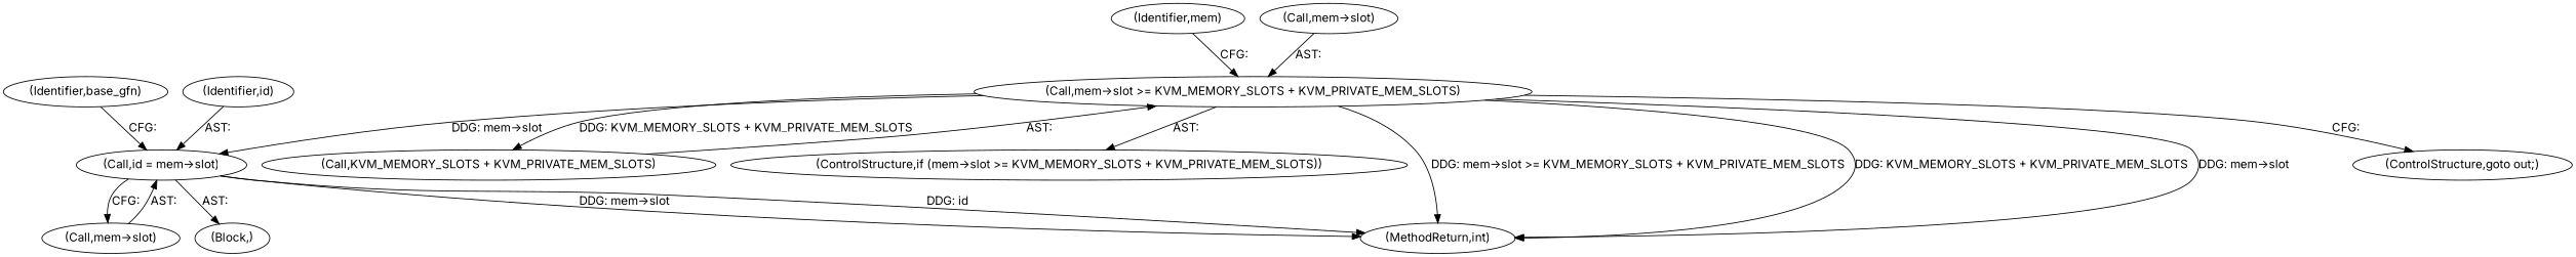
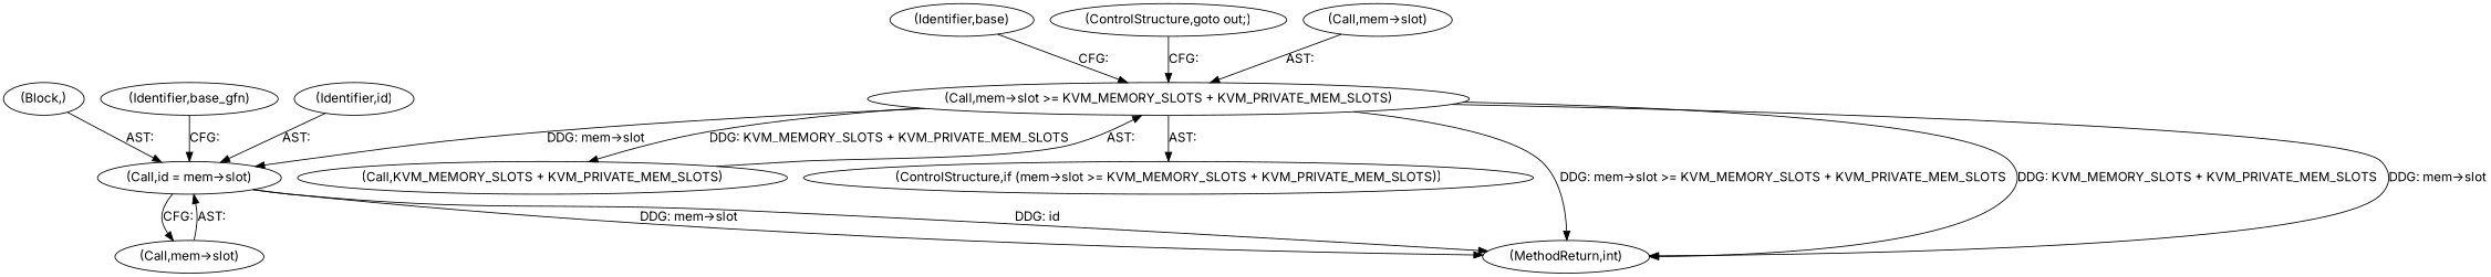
  digraph {
    fontname=Inter
    node [fontname=Inter]
    edge [fontname=Inter]
    n1 [label="(Call,mem->slot >= KVM_MEMORY_SLOTS + KVM_PRIVATE_MEM_SLOTS)"]
    n2 [label="(Call,id = mem->slot)"]
    n3 [label="(Call,KVM_MEMORY_SLOTS + KVM_PRIVATE_MEM_SLOTS)"]
    n4 [label="(ControlStructure,if (mem->slot >= KVM_MEMORY_SLOTS + KVM_PRIVATE_MEM_SLOTS))"]
    n5 [label="(MethodReturn,int)"]
    n6 [label="(Call,mem->slot)"]
    n7 [label="(Block,)"]
-   n8 [label="(Identifier,mem)"]
+   n8 [label="(Identifier,base)"]
    n9 [label="(ControlStructure,goto out;)"]
    n10 [label="(Call,mem->slot)"]
    n11 [label="(Identifier,base_gfn)"]
    n12 [label="(Identifier,id)"]
    n1 -> n2 [label="DDG: mem->slot"]
    n1 -> n3 [label="DDG: KVM_MEMORY_SLOTS + KVM_PRIVATE_MEM_SLOTS"]
    n1 -> n4 [label="AST: "]
    n1 -> n5 [label="DDG: mem->slot >= KVM_MEMORY_SLOTS + KVM_PRIVATE_MEM_SLOTS"]
    n1 -> n5 [label="DDG: KVM_MEMORY_SLOTS + KVM_PRIVATE_MEM_SLOTS"]
    n1 -> n5 [label="DDG: mem->slot"]
    n2 -> n5 [label="DDG: mem->slot"]
    n2 -> n5 [label="DDG: id"]
    n2 -> n6 [label="CFG: "]
-   n2 -> n7 [label="AST: "]
+   n7 -> n2 [label="AST: "]
    n3 -> n1 [label="AST: "]
    n6 -> n2 [label="AST: "]
    n8 -> n1 [label="CFG: "]
-   n1 -> n9 [label="CFG: "]
+   n9 -> n1 [label="CFG: "]
    n10 -> n1 [label="AST: "]
    n11 -> n2 [label="CFG: "]
    n12 -> n2 [label="AST: "]
  }
